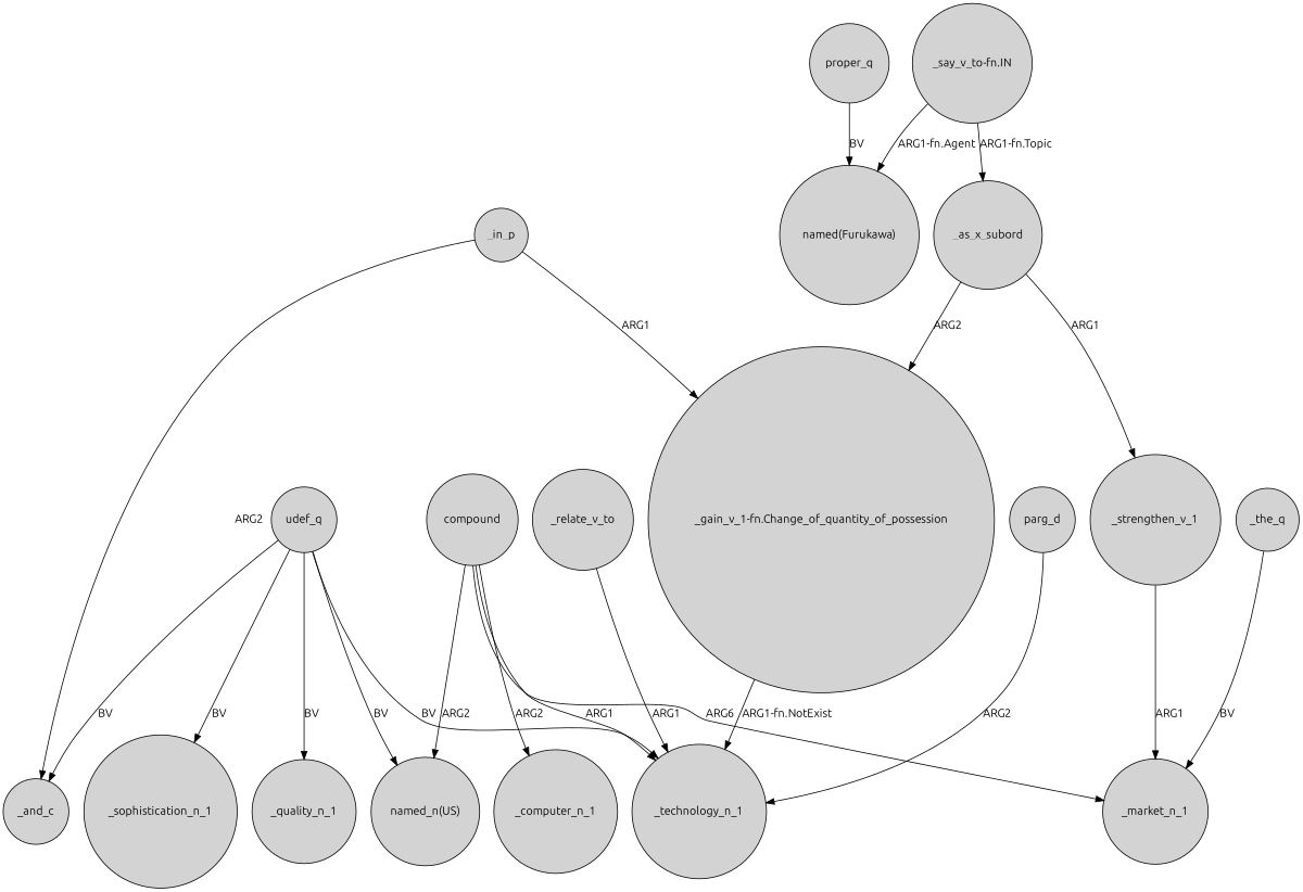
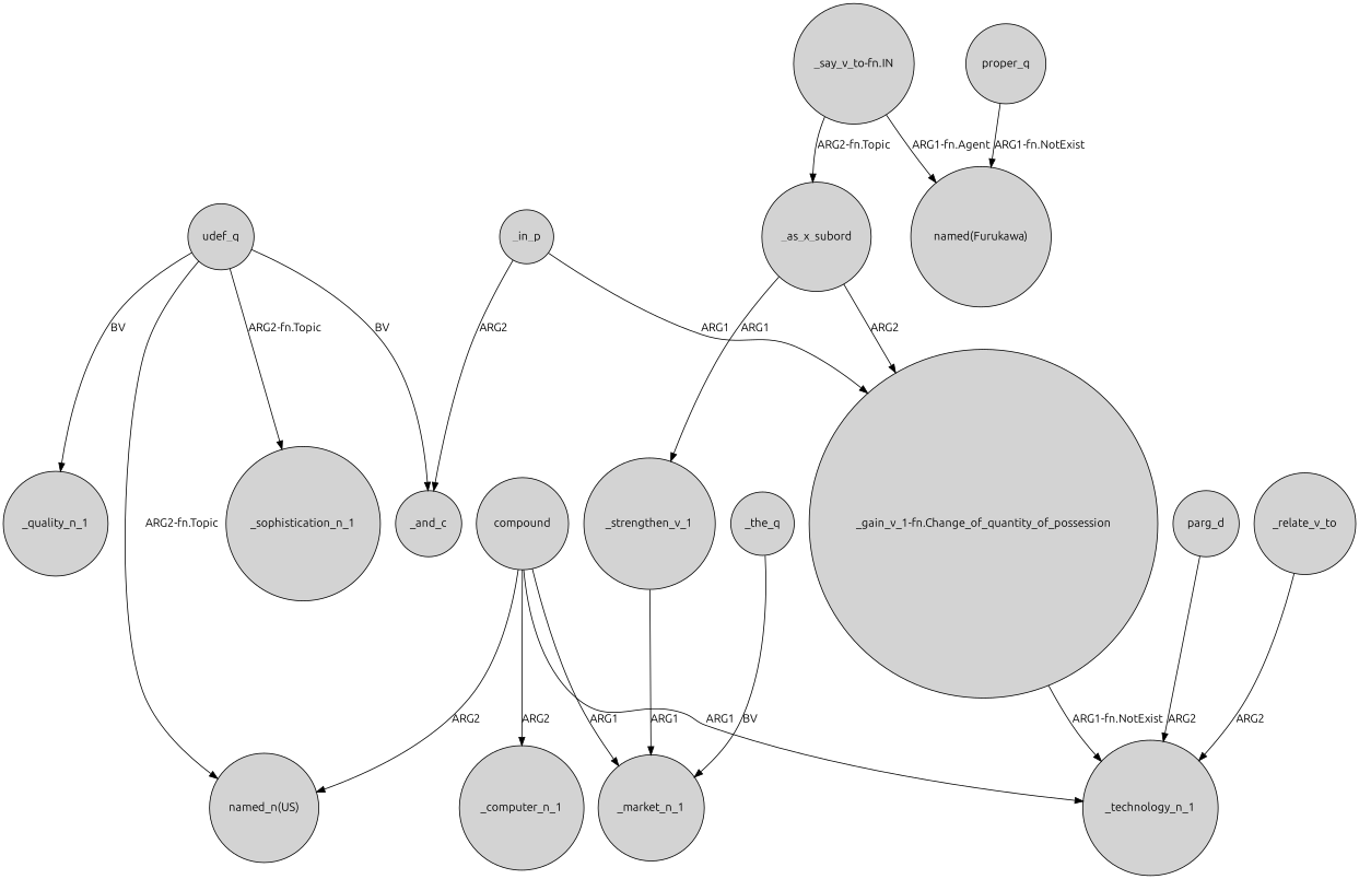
  digraph {
    fontname=Ubuntu
    node [fontname=Ubuntu shape=circle style=filled]
    edge [fontname=Ubuntu]
    udef_q
    _quality_n_1
    "named_n(US)"
    _technology_n_1
    _sophistication_n_1
    _and_c
    proper_q
    "named(Furukawa)"
    compound
    _computer_n_1
    _market_n_1
    _in_p
    "_gain_v_1-fn.Change_of_quantity_of_possession"
    parg_d
    _relate_v_to
    _as_x_subord
    _strengthen_v_1
    "_say_v_to-fn.IN"
    _the_q
    udef_q -> _quality_n_1 [label=BV]
-   udef_q -> "named_n(US)" [label=BV]
-   udef_q -> _technology_n_1 [label=BV]
-   udef_q -> _sophistication_n_1 [label=BV]
+   udef_q -> "named_n(US)" [label="ARG2-fn.Topic"]
+   udef_q -> _sophistication_n_1 [label="ARG2-fn.Topic"]
    udef_q -> _and_c [label=BV]
-   proper_q -> "named(Furukawa)" [label=BV]
+   proper_q -> "named(Furukawa)" [label="ARG1-fn.NotExist"]
    compound -> "named_n(US)" [label=ARG2]
    compound -> _technology_n_1 [label=ARG1]
    compound -> _computer_n_1 [label=ARG2]
-   compound -> _market_n_1 [label=ARG6]
+   compound -> _market_n_1 [label=ARG1]
    _in_p -> _and_c [label=ARG2]
    _in_p -> "_gain_v_1-fn.Change_of_quantity_of_possession" [label=ARG1]
    "_gain_v_1-fn.Change_of_quantity_of_possession" -> _technology_n_1 [label="ARG1-fn.NotExist"]
    parg_d -> _technology_n_1 [label=ARG2]
-   _relate_v_to -> _technology_n_1 [label=ARG1]
+   _relate_v_to -> _technology_n_1 [label=ARG2]
    _as_x_subord -> "_gain_v_1-fn.Change_of_quantity_of_possession" [label=ARG2]
    _as_x_subord -> _strengthen_v_1 [label=ARG1]
    _strengthen_v_1 -> _market_n_1 [label=ARG1]
    "_say_v_to-fn.IN" -> "named(Furukawa)" [label="ARG1-fn.Agent"]
-   "_say_v_to-fn.IN" -> _as_x_subord [label="ARG1-fn.Topic"]
+   "_say_v_to-fn.IN" -> _as_x_subord [label="ARG2-fn.Topic"]
    _the_q -> _market_n_1 [label=BV]
  }
